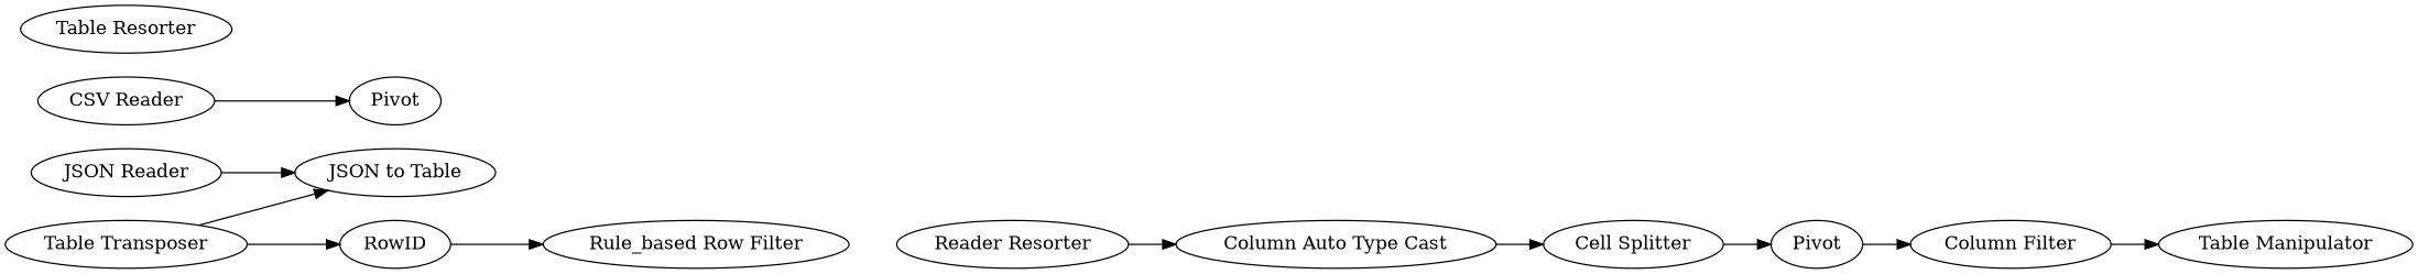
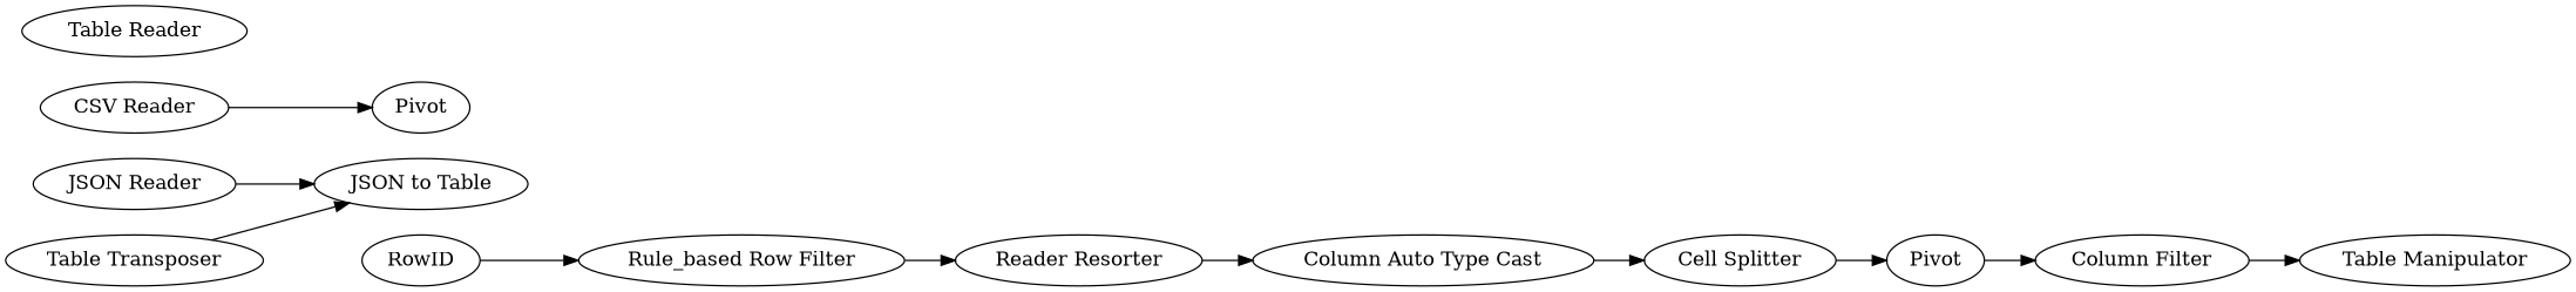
  digraph {
    rankdir=LR
    n1 [label="JSON Reader"]
    n2 [label="JSON to Table"]
    n3 [label="Table Transposer"]
    n4 [label=RowID]
    n5 [label="Rule_based Row Filter"]
    n6 [label="Reader Resorter"]
    n7 [label="Column Auto Type Cast"]
    n8 [label="Cell Splitter"]
    n9 [label=Pivot]
    n10 [label="Column Filter"]
    n11 [label="Table Manipulator"]
    n12 [label="CSV Reader"]
    n13 [label=Pivot]
-   n14 [label="Table Resorter"]
+   n14 [label="Table Reader"]
    n1 -> n2
    n3 -> n2
-   n3 -> n4
    n4 -> n5
+   n5 -> n6
    n6 -> n7
    n7 -> n8
    n8 -> n9
    n9 -> n10
    n10 -> n11
    n12 -> n13
  }
